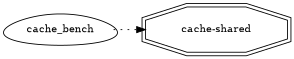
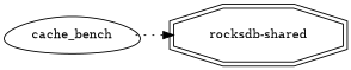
  digraph {
    rankdir=LR
    node [fontsize=12]
    n1 [label=cache_bench shape=egg]
-   n2 [label="cache-shared" shape=doubleoctagon]
+   n2 [label="rocksdb-shared" shape=doubleoctagon]
    n1 -> n2 [style=dotted]
  }
